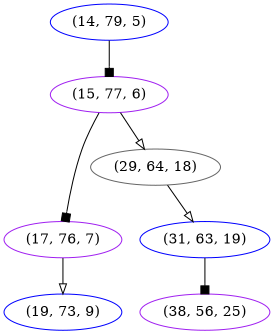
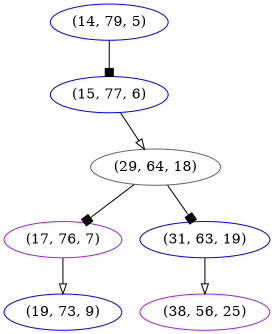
  digraph {
    node [color=blue]
    edge [arrowhead=box]
    "(14, 79, 5)"
-   "(15, 77, 6)" [color=purple]
+   "(15, 77, 6)"
    "(17, 76, 7)" [color=purple]
    "(29, 64, 18)" [color=gray40]
    "(19, 73, 9)"
    "(31, 63, 19)"
    "(38, 56, 25)" [color=purple]
    "(14, 79, 5)" -> "(15, 77, 6)"
-   "(15, 77, 6)" -> "(17, 76, 7)"
+   "(29, 64, 18)" -> "(17, 76, 7)"
    "(15, 77, 6)" -> "(29, 64, 18)" [arrowhead=onormal]
    "(17, 76, 7)" -> "(19, 73, 9)" [arrowhead=onormal]
-   "(29, 64, 18)" -> "(31, 63, 19)" [arrowhead=onormal]
-   "(31, 63, 19)" -> "(38, 56, 25)"
+   "(29, 64, 18)" -> "(31, 63, 19)"
+   "(31, 63, 19)" -> "(38, 56, 25)" [arrowhead=onormal]
  }
